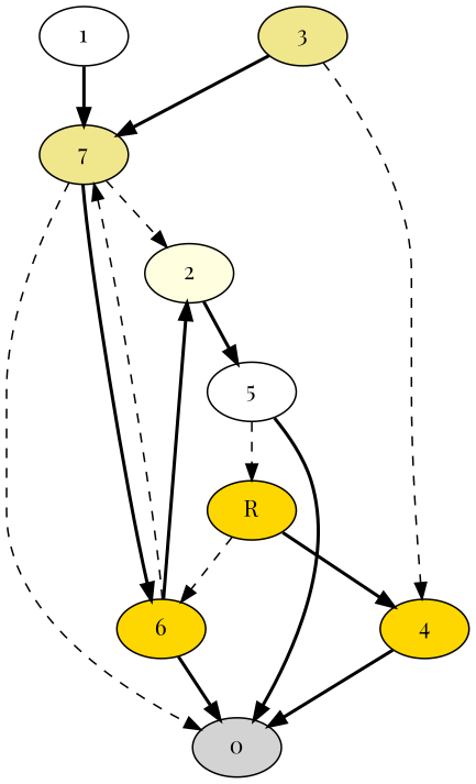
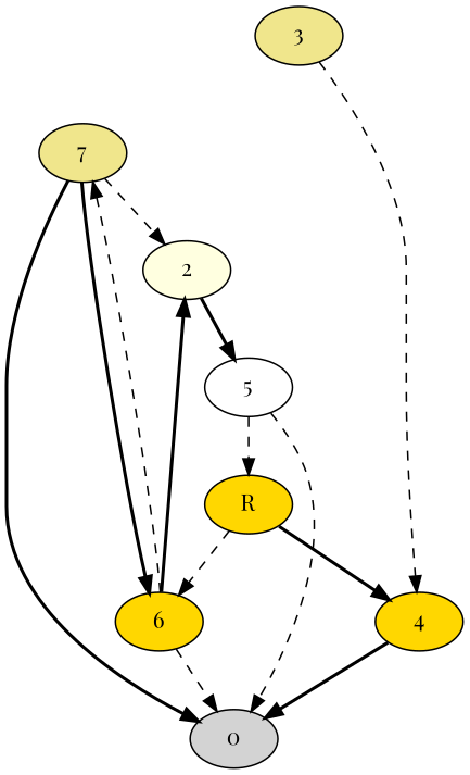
  digraph {
    fontname="Playfair Display"
    node [fillcolor=gold fontname="Playfair Display" style=filled]
    edge [fontname="Playfair Display" style=bold]
-   1 [fillcolor=white]
    7 [fillcolor=khaki]
    2 [fillcolor=lightyellow]
    n4 [fillcolor=lightgrey label=0]
    6
    5 [fillcolor=white]
    R
    3 [fillcolor=khaki]
    4
-   1 -> 7
    7 -> 2 [style=dashed]
-   7 -> n4 [style=dashed]
+   7 -> n4
    7 -> 6
    2 -> 5
    6 -> 7 [style=dashed]
    6 -> 2
-   6 -> n4
-   5 -> n4
+   6 -> n4 [style=dashed]
+   5 -> n4 [style=dashed]
    5 -> R [style=dashed]
    R -> 6 [style=dashed]
    R -> 4
-   3 -> 7
    3 -> 4 [style=dashed]
    4 -> n4
  }
